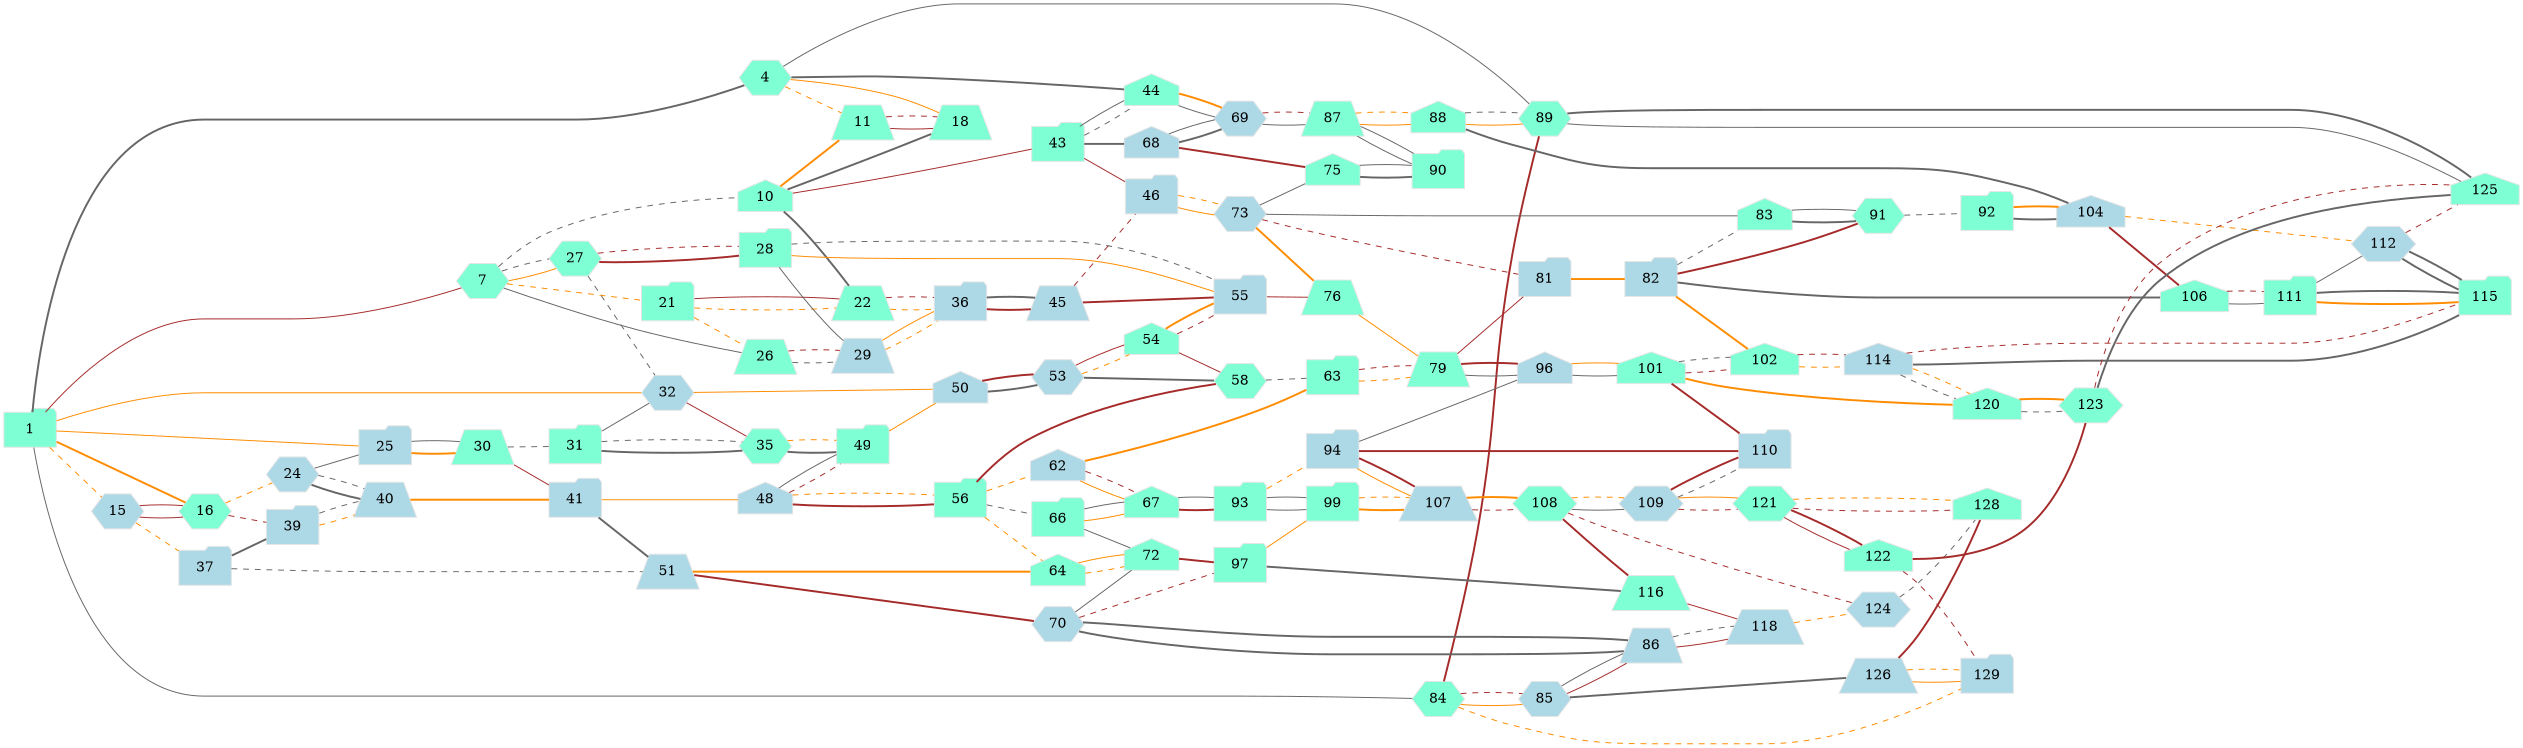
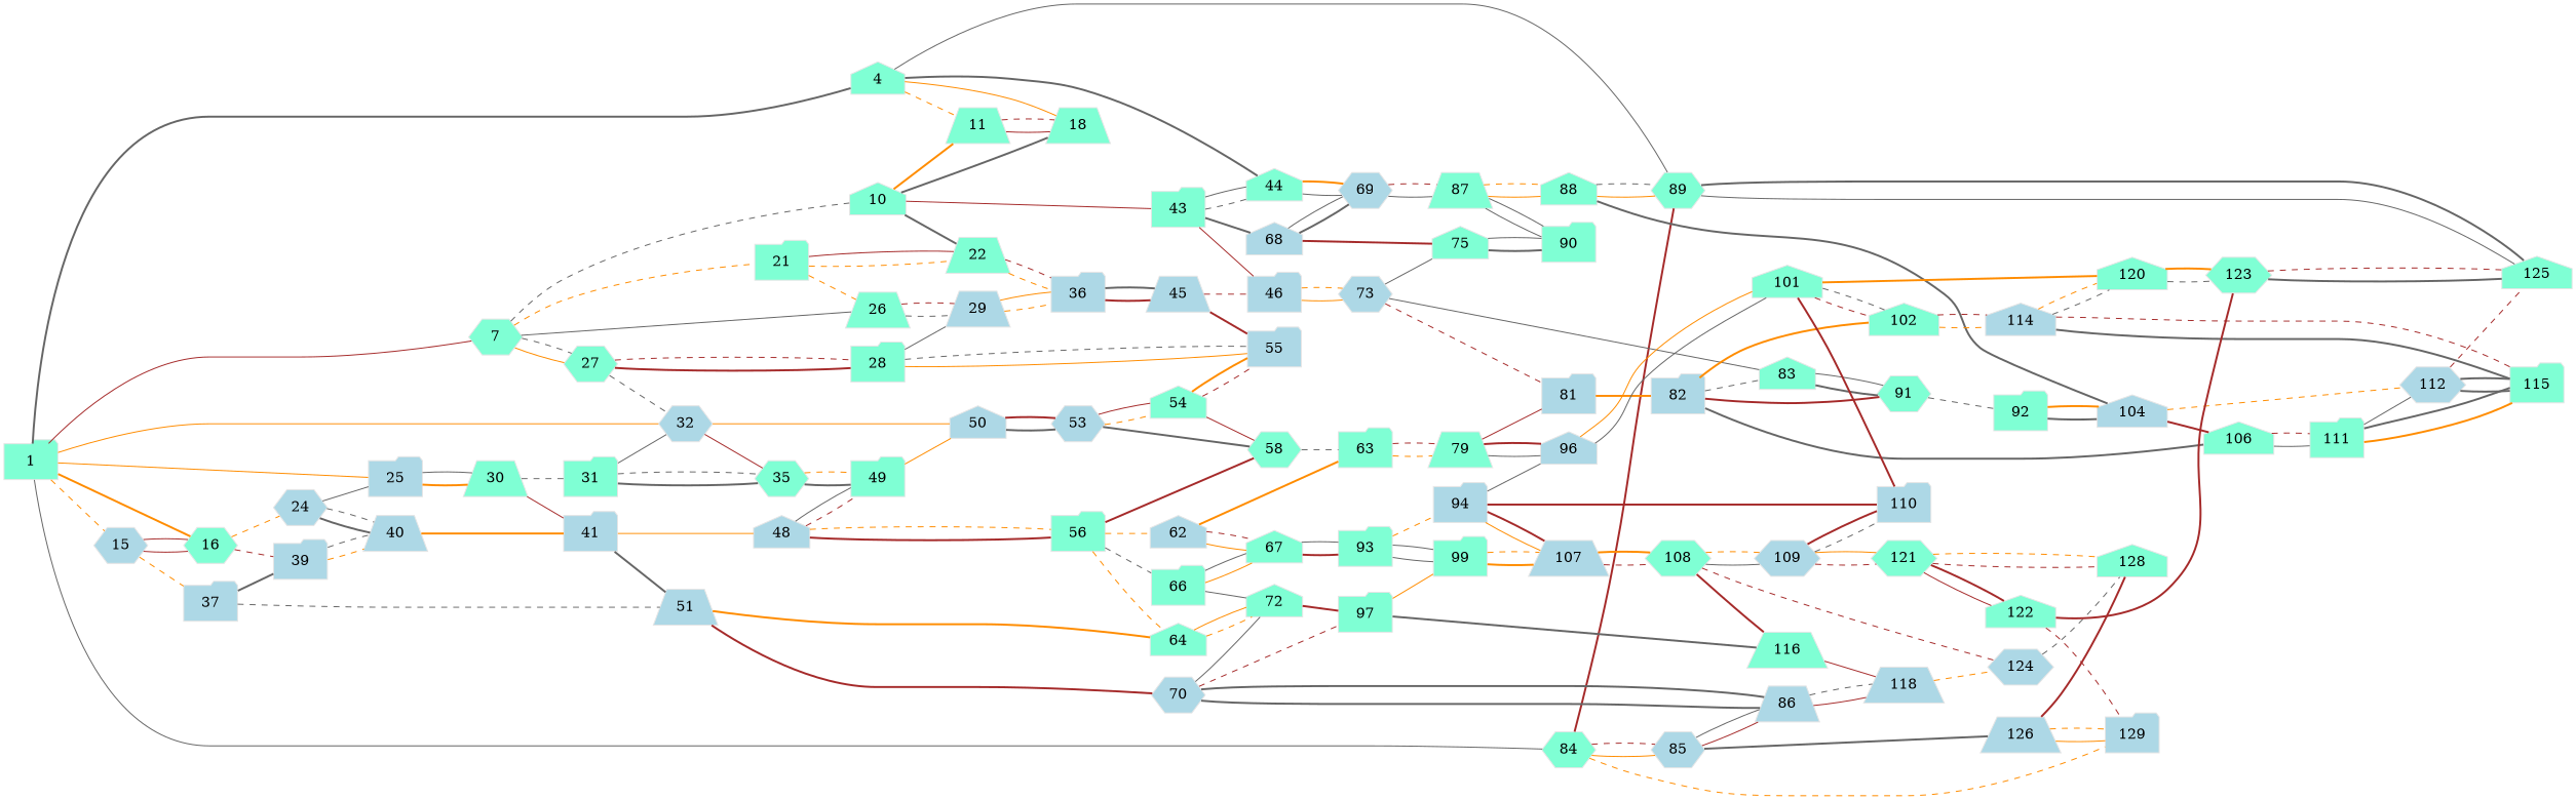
  graph {
    rankdir=LR
    node [color=gray90 fillcolor=aquamarine shape=folder style=filled]
    edge [color=gray40 style=dashed]
    1 [super="+6+2"]
-   4 [shape=hexagon super="+5+17"]
+   4 [shape=house super="+5+17"]
    7 [shape=hexagon super="+8"]
    15 [fillcolor=lightblue shape=hexagon]
    16 [shape=hexagon super="+23"]
    25 [fillcolor=lightblue]
    32 [fillcolor=lightblue shape=hexagon super="+33"]
    84 [shape=hexagon]
    11 [shape=trapezium]
    18 [shape=trapezium]
    44 [shape=house]
    89 [shape=hexagon]
    10 [shape=house super="+19"]
    21
    26 [shape=trapezium]
    27 [shape=hexagon]
    37 [fillcolor=lightblue super="+38"]
    24 [fillcolor=lightblue shape=hexagon]
    39 [fillcolor=lightblue]
    30 [shape=trapezium]
    35 [shape=hexagon]
    50 [fillcolor=lightblue shape=house]
    85 [fillcolor=lightblue shape=hexagon]
    129 [fillcolor=lightblue super="+130"]
    69 [fillcolor=lightblue shape=hexagon]
    125 [shape=house]
    22 [shape=trapezium]
    43 [super="+47"]
    29 [fillcolor=lightblue shape=trapezium]
    28
    36 [fillcolor=lightblue]
    46 [fillcolor=lightblue]
    68 [fillcolor=lightblue shape=house]
    51 [fillcolor=lightblue shape=trapezium super="+52+59"]
    40 [fillcolor=lightblue shape=trapezium]
    45 [fillcolor=lightblue shape=trapezium]
    41 [fillcolor=lightblue super="+42"]
    31
    55 [fillcolor=lightblue super="+60"]
-   76 [shape=trapezium]
    48 [fillcolor=lightblue shape=house]
    49
    53 [fillcolor=lightblue shape=hexagon]
    64 [shape=house]
    70 [fillcolor=lightblue shape=hexagon super="+71"]
    56 [super="+57+65"]
    73 [fillcolor=lightblue shape=hexagon super="+77+74"]
    75 [shape=house]
    87 [shape=trapezium]
    81 [fillcolor=lightblue]
    83 [shape=house]
    58 [shape=hexagon super="+61"]
    62 [fillcolor=lightblue shape=house]
    66
    54 [shape=house]
    72 [shape=house super="+78"]
    86 [fillcolor=lightblue shape=trapezium]
    97 [super="+98"]
    63
    79 [shape=trapezium super="+80"]
    67 [shape=house]
    93
    96 [fillcolor=lightblue shape=house]
    94 [fillcolor=lightblue super="+95"]
    99
    90
    88 [shape=house]
    118 [fillcolor=lightblue shape=trapezium]
    116 [shape=trapezium]
    82 [fillcolor=lightblue super="+100"]
    91 [shape=hexagon]
    101 [shape=house super="+119"]
    102 [shape=house]
    106 [shape=house]
    92
    114 [fillcolor=lightblue shape=house]
    111
    126 [fillcolor=lightblue shape=trapezium super="+127"]
    128 [shape=house]
    124 [fillcolor=lightblue shape=hexagon]
    104 [fillcolor=lightblue shape=house super="+105"]
    112 [fillcolor=lightblue shape=hexagon super="+113"]
    107 [fillcolor=lightblue shape=trapezium]
    110 [fillcolor=lightblue]
    108 [shape=hexagon super="+117"]
    120 [shape=house]
    123 [shape=hexagon]
    115
    109 [fillcolor=lightblue shape=hexagon]
    121 [shape=hexagon]
    122 [shape=house]
    1 -- 4 [style=bold]
    1 -- 7 [color=brown style=solid]
    1 -- 15 [color=darkorange]
    1 -- 16 [color=darkorange style=bold]
    1 -- 25 [color=darkorange style=solid]
    1 -- 32 [color=darkorange style=solid]
    1 -- 84 [style=solid]
    4 -- 11 [color=darkorange]
    4 -- 18 [color=darkorange style=solid]
    4 -- 44 [style=bold]
    4 -- 89 [style=solid]
    7 -- 10
    7 -- 21 [color=darkorange]
    7 -- 26 [style=solid]
    7 -- 27 [color=darkorange style=solid]
    7 -- 27
    15 -- 16 [color=brown style=solid]
    15 -- 16 [color=brown style=solid]
    15 -- 37 [color=darkorange]
    16 -- 24 [color=darkorange]
    16 -- 39 [color=brown]
    25 -- 30 [color=darkorange style=bold]
    25 -- 30 [style=solid]
    32 -- 35 [color=brown style=solid]
    32 -- 50 [color=darkorange style=solid]
    84 -- 89 [color=brown style=bold]
    84 -- 85 [color=darkorange style=solid]
    84 -- 85 [color=brown]
    84 -- 129 [color=darkorange]
    11 -- 18 [color=brown style=solid]
    11 -- 18 [color=brown]
    44 -- 69 [style=solid]
    44 -- 69 [color=darkorange style=bold]
    89 -- 125 [style=solid]
    89 -- 125 [style=bold]
    10 -- 11 [color=darkorange style=bold]
    10 -- 18 [style=bold]
    10 -- 22 [style=bold]
    10 -- 43 [color=brown style=solid]
    21 -- 26 [color=darkorange]
    21 -- 22 [color=darkorange]
    21 -- 22 [color=brown style=solid]
    26 -- 29
    26 -- 29 [color=brown]
    27 -- 32
    27 -- 28 [color=brown style=bold]
    27 -- 28 [color=brown]
    37 -- 39 [style=bold]
    37 -- 51 [weight=2]
    24 -- 25 [style=solid]
    24 -- 40 [style=bold]
    24 -- 40
    39 -- 40 [color=darkorange]
    39 -- 40
    30 -- 41 [color=brown style=solid]
    30 -- 31
    35 -- 49 [style=bold]
    35 -- 49 [color=darkorange]
    50 -- 53 [style=bold]
    50 -- 53 [color=brown style=bold]
    85 -- 86 [color=brown style=solid]
    85 -- 86 [style=solid]
    85 -- 126 [style=bold]
    69 -- 87 [style=solid]
    69 -- 87 [color=brown]
    22 -- 36 [color=darkorange]
    22 -- 36 [color=brown]
    43 -- 44
    43 -- 44 [style=solid]
    43 -- 46 [color=brown style=solid]
    43 -- 68 [style=bold]
    29 -- 36 [color=darkorange]
    29 -- 36 [color=darkorange style=solid]
    28 -- 29 [style=solid]
    28 -- 55 [color=darkorange style=solid]
    28 -- 55
    36 -- 45 [color=brown style=bold]
    36 -- 45 [style=bold]
    46 -- 73 [color=darkorange style=solid]
    46 -- 73 [color=darkorange]
    68 -- 69 [style=bold]
    68 -- 69 [style=solid]
    68 -- 75 [color=brown style=bold]
    51 -- 64 [color=darkorange style=bold]
    51 -- 70 [color=brown style=bold]
    40 -- 41 [color=darkorange style=bold]
    45 -- 46 [color=brown]
    45 -- 55 [color=brown style=bold]
    41 -- 51 [style=bold]
    41 -- 48 [color=darkorange style=solid]
    31 -- 32 [style=solid]
    31 -- 35 [style=bold]
    31 -- 35
-   55 -- 76 [color=brown style=solid]
-   76 -- 79 [color=darkorange style=solid]
    48 -- 49 [color=brown]
    48 -- 49 [style=solid]
    48 -- 56 [color=brown style=bold]
    48 -- 56 [color=darkorange]
    49 -- 50 [color=darkorange style=solid]
    53 -- 58 [style=bold]
    53 -- 54 [color=darkorange]
    53 -- 54 [color=brown style=solid]
    64 -- 72 [color=darkorange]
    64 -- 72 [color=darkorange style=solid]
    70 -- 72 [style=solid]
    70 -- 86 [style=bold]
    70 -- 86 [style=bold]
    70 -- 97 [color=brown]
    56 -- 64 [color=darkorange]
    56 -- 58 [color=brown style=bold]
    56 -- 62 [color=darkorange]
    56 -- 66
-   73 -- 76 [color=darkorange style=bold]
    73 -- 75 [style=solid]
    73 -- 81 [color=brown]
    73 -- 83 [style=solid]
    75 -- 90 [style=bold]
    75 -- 90 [style=solid]
    87 -- 90 [style=solid]
    87 -- 90 [style=solid]
    87 -- 88 [color=darkorange style=solid]
    87 -- 88 [color=darkorange]
    81 -- 82 [color=darkorange style=bold]
    83 -- 91 [style=bold]
    83 -- 91 [style=solid]
    58 -- 63
    62 -- 63 [color=darkorange style=bold]
    62 -- 67 [color=darkorange style=solid]
    62 -- 67 [color=brown]
    66 -- 72 [style=solid]
    66 -- 67 [color=darkorange style=solid]
    66 -- 67 [style=solid]
    54 -- 55 [color=brown]
    54 -- 55 [color=darkorange style=bold]
    54 -- 58 [color=brown style=solid]
    72 -- 97 [color=brown style=bold]
    86 -- 118 [color=brown style=solid]
    86 -- 118
    97 -- 99 [color=darkorange style=solid]
    97 -- 116 [style=bold]
    63 -- 79 [color=darkorange]
    63 -- 79 [color=brown]
    79 -- 81 [color=brown style=solid]
    79 -- 96 [style=solid]
    79 -- 96 [color=brown style=bold]
    67 -- 93 [color=brown style=bold]
    67 -- 93 [style=solid]
    93 -- 94 [color=darkorange]
    93 -- 99 [style=solid]
    93 -- 99 [style=solid]
    96 -- 101 [style=solid]
    96 -- 101 [color=darkorange style=solid]
    94 -- 96 [style=solid]
    94 -- 107 [color=darkorange style=solid]
    94 -- 107 [color=brown style=bold]
    94 -- 110 [color=brown style=bold]
    99 -- 107 [color=darkorange style=bold]
    99 -- 107 [color=darkorange]
    88 -- 89 [color=darkorange style=solid]
    88 -- 89
    88 -- 104 [style=bold]
    118 -- 124 [color=darkorange]
    116 -- 118 [color=brown style=solid]
    82 -- 83
    82 -- 91 [color=brown style=bold]
    82 -- 102 [color=darkorange style=bold]
    82 -- 106 [style=bold]
    91 -- 92
    101 -- 102 [color=brown]
    101 -- 102
    101 -- 110 [color=brown style=bold]
    101 -- 120 [color=darkorange style=bold]
    102 -- 114 [color=darkorange]
    102 -- 114 [color=brown]
    106 -- 111 [style=solid]
    106 -- 111 [color=brown]
    92 -- 104 [style=bold]
    92 -- 104 [color=darkorange style=bold]
    114 -- 120
    114 -- 120 [color=darkorange]
    114 -- 115 [style=bold]
    114 -- 115 [color=brown]
    111 -- 112 [style=solid]
    111 -- 115 [color=darkorange style=bold]
    111 -- 115 [style=bold]
    126 -- 129 [color=darkorange style=solid weight=2]
    126 -- 129 [color=darkorange]
    126 -- 128 [color=brown style=bold]
    124 -- 128
    104 -- 106 [color=brown style=bold]
    104 -- 112 [color=darkorange]
    112 -- 125 [color=brown]
    112 -- 115 [style=bold]
    112 -- 115 [style=bold]
    107 -- 108 [color=brown]
    107 -- 108 [color=darkorange style=bold]
    108 -- 116 [color=brown style=bold]
    108 -- 124 [color=brown]
    108 -- 109 [style=solid]
    108 -- 109 [color=darkorange]
    120 -- 123
    120 -- 123 [color=darkorange style=bold]
    123 -- 125 [style=bold]
    123 -- 125 [color=brown]
    109 -- 110
    109 -- 110 [color=brown style=bold]
    109 -- 121 [color=brown]
    109 -- 121 [color=darkorange style=solid]
    121 -- 128 [color=brown]
    121 -- 128 [color=darkorange]
    121 -- 122 [color=brown style=solid]
    121 -- 122 [color=brown style=bold]
    122 -- 129 [color=brown]
    122 -- 123 [color=brown style=bold]
  }
